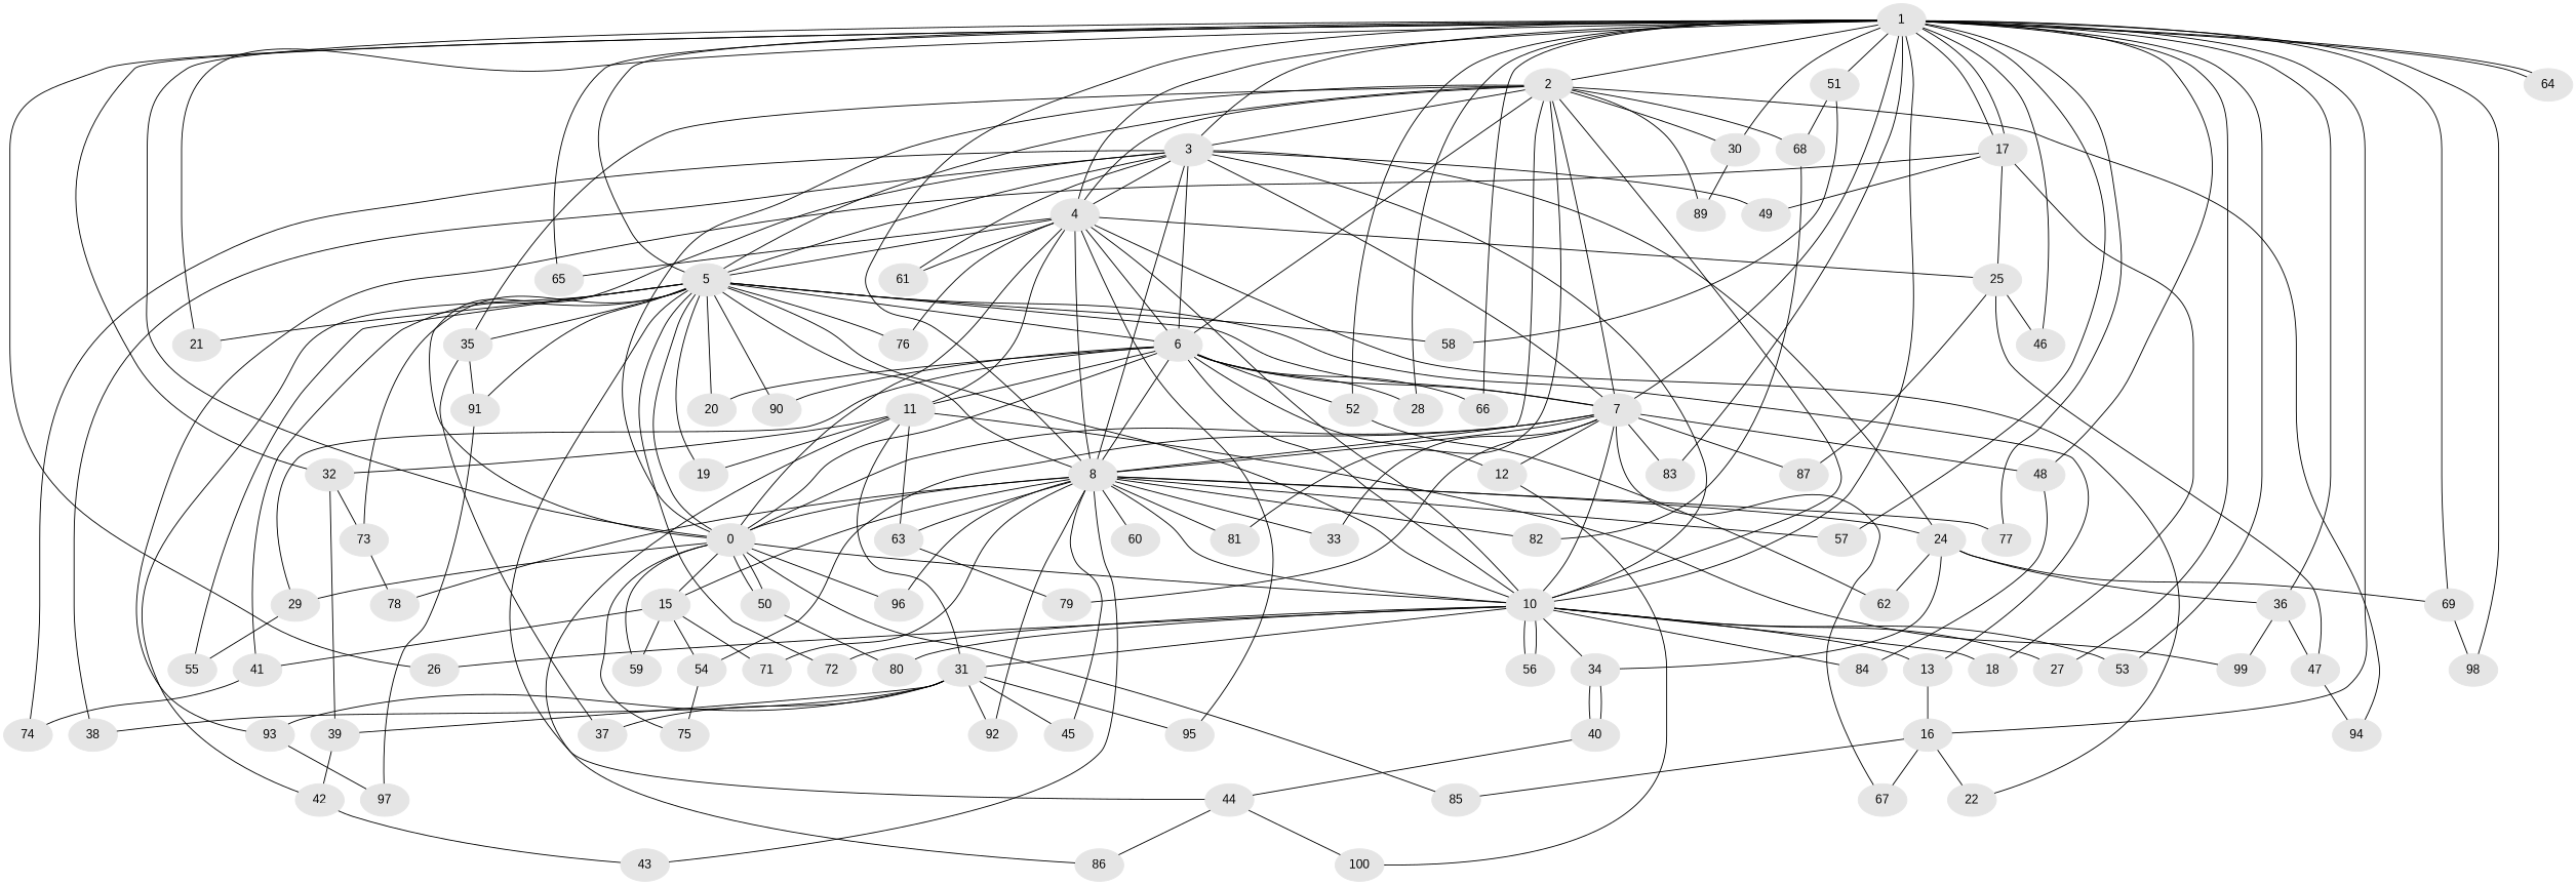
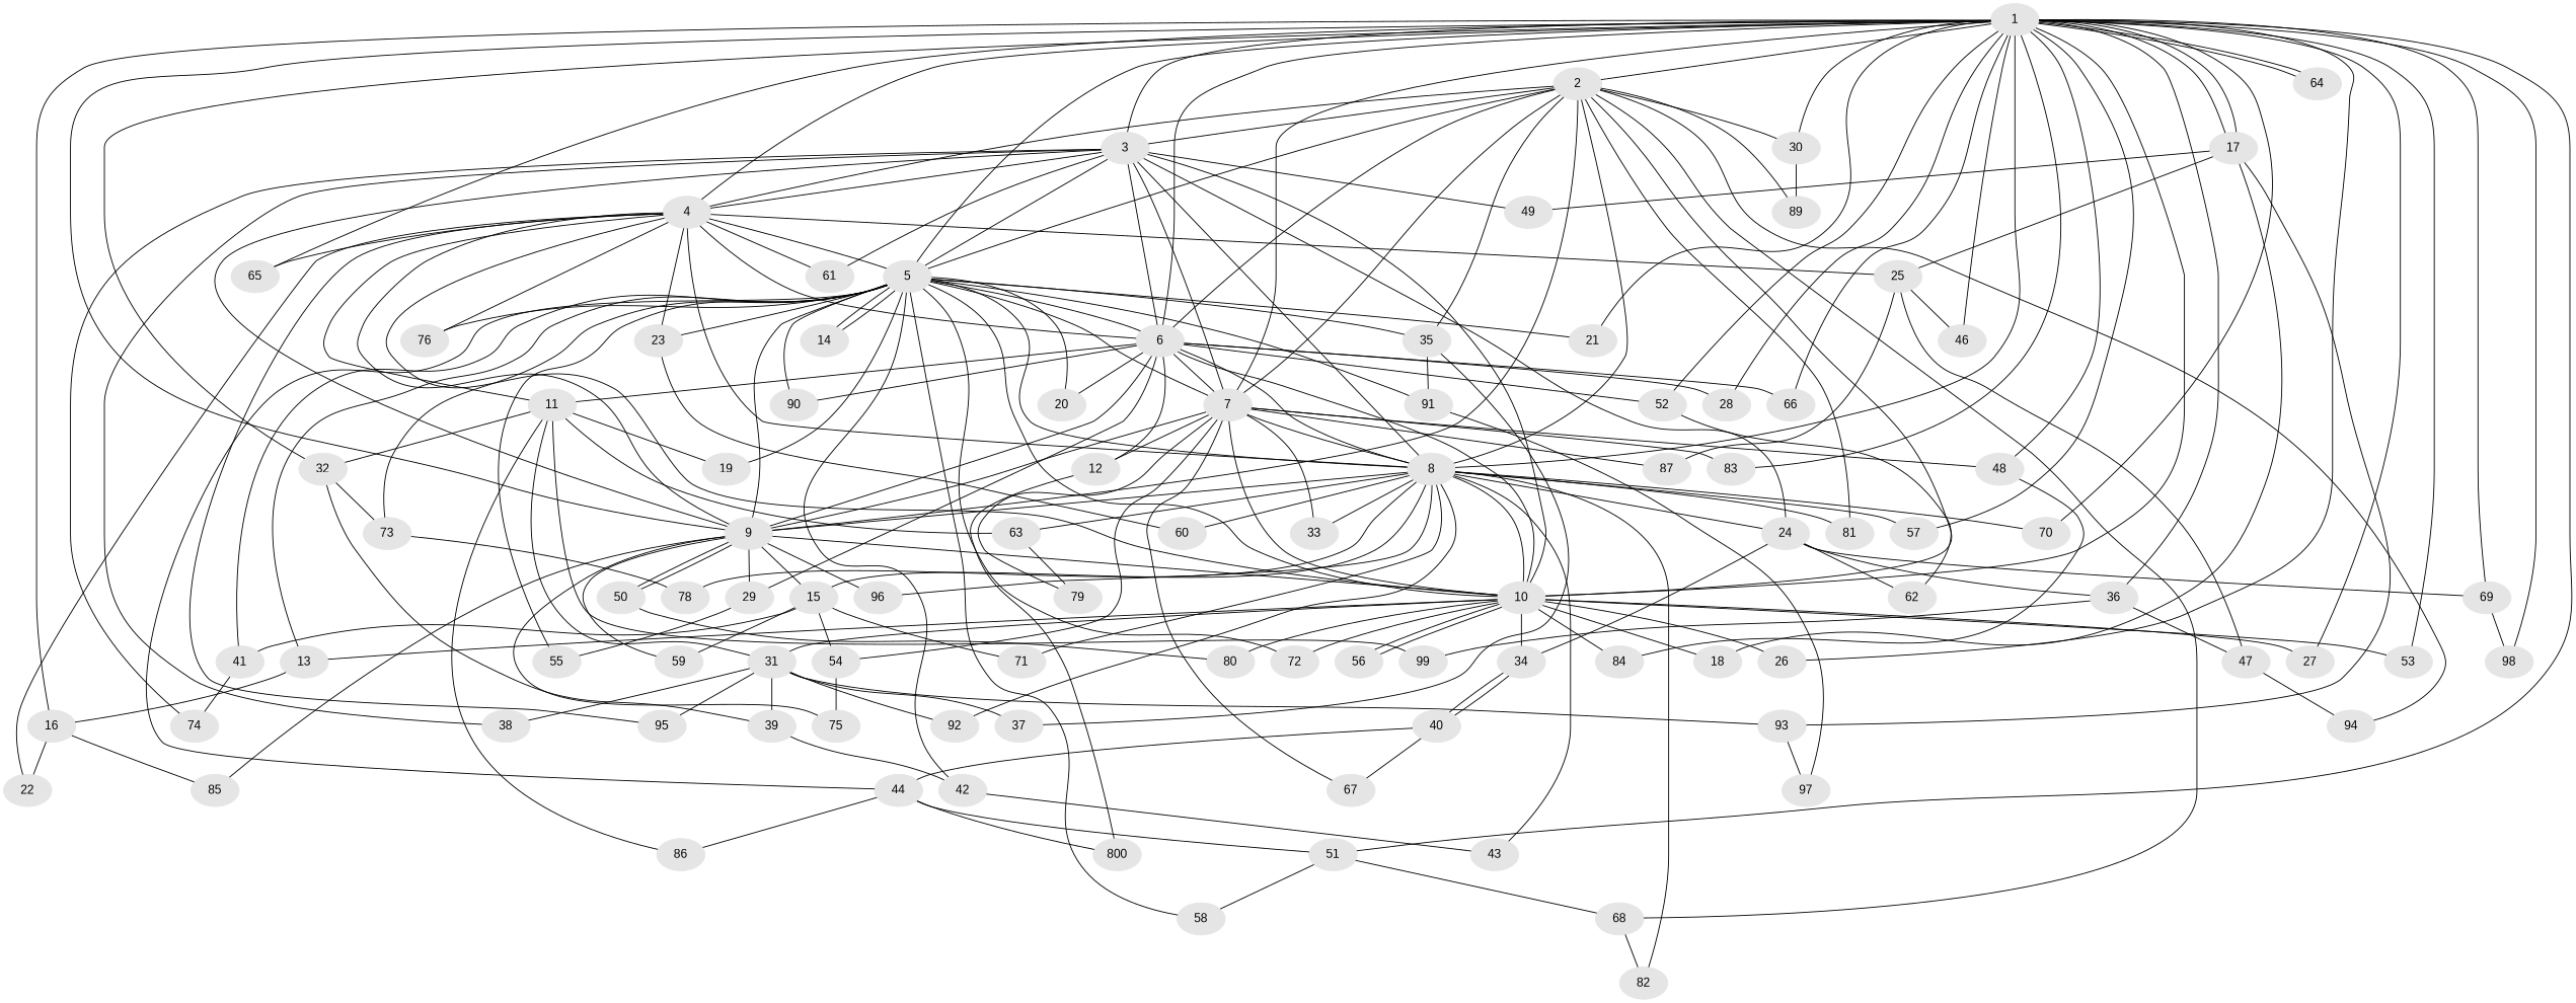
  graph {
    fontname="Liberation Sans"
    node [color=gray90 fontname="Liberation Sans" style=filled]
    edge [fontname="Liberation Sans"]
    1
    2
    3
    4
    5
    6
    7
    8
-   9 [label=0]
+   9
    10
    16
    17
    21
    26
    27
    28
    30
    32
    36
    46
    48
    51
    52
    53
    57
    64
    65
    66
    69
-   77
+   77 [label=70]
    83
    98
    35
    68
    81
    89
    94
    24
    38
    49
    61
    74
    11
    22
+   23
    25
    76
    95
    13
+   14
    19
    20
    41
    42
    44
    55
    58
    72
    73
    90
    91
    12
    29
    33
    54
    67
    79
    87
    15
    43
-   45
    60
    63
    71
    78
    82
    92
    96
    50
    59
    75
    85
    18
    31
    34
    56
    80
    84
    93
    39
    99
    47
    62
    37
    86
-   100
+   100 [label=800]
    97
    40
    1 -- 2
    1 -- 3
    1 -- 4
    1 -- 5
+   1 -- 6
    1 -- 7
    1 -- 8
    1 -- 9
    1 -- 10
    1 -- 16
    1 -- 17
    1 -- 17
    1 -- 21
    1 -- 26
    1 -- 27
    1 -- 28
    1 -- 30
    1 -- 32
    1 -- 36
    1 -- 46
    1 -- 48
    1 -- 51
    1 -- 52
    1 -- 53
    1 -- 57
    1 -- 64
    1 -- 64
    1 -- 65
    1 -- 66
    1 -- 69
    1 -- 77
    1 -- 83
    1 -- 98
    2 -- 3
    2 -- 4
    2 -- 5
    2 -- 6
    2 -- 7
    2 -- 8
    2 -- 9
    2 -- 10
    2 -- 30
    2 -- 35
    2 -- 68
    2 -- 81
    2 -- 89
    2 -- 94
    3 -- 4
    3 -- 5
    3 -- 6
    3 -- 7
    3 -- 8
    3 -- 9
    3 -- 10
    3 -- 24
    3 -- 38
    3 -- 49
    3 -- 61
    3 -- 74
    4 -- 5
    4 -- 6
    4 -- 8
    4 -- 9
    4 -- 10
    4 -- 65
    4 -- 61
    4 -- 11
    4 -- 22
+   4 -- 23
    4 -- 25
    4 -- 76
    4 -- 95
    5 -- 6
    5 -- 7
    5 -- 8
    5 -- 9
    5 -- 10
    5 -- 21
    5 -- 35
+   5 -- 23
    5 -- 76
    5 -- 13
+   5 -- 14
+   5 -- 14
    5 -- 19
    5 -- 20
    5 -- 41
    5 -- 42
    5 -- 44
    5 -- 55
    5 -- 58
    5 -- 72
    5 -- 73
    5 -- 90
    5 -- 91
    6 -- 7
    6 -- 8
    6 -- 9
    6 -- 10
    6 -- 28
    6 -- 52
    6 -- 66
    6 -- 11
    6 -- 20
    6 -- 90
    6 -- 12
    6 -- 29
    7 -- 8
    7 -- 9
    7 -- 10
    7 -- 48
    7 -- 83
    7 -- 12
    7 -- 33
    7 -- 54
    7 -- 67
    7 -- 79
    7 -- 87
    8 -- 9
    8 -- 10
    8 -- 57
    8 -- 77
    8 -- 81
    8 -- 24
    8 -- 33
    8 -- 15
    8 -- 43
-   8 -- 45
    8 -- 60
    8 -- 63
    8 -- 71
    8 -- 78
    8 -- 82
    8 -- 92
    8 -- 96
    9 -- 10
    9 -- 29
    9 -- 15
    9 -- 96
    9 -- 50
    9 -- 50
    9 -- 59
    9 -- 75
    9 -- 85
    10 -- 26
    10 -- 27
    10 -- 53
    10 -- 13
    10 -- 72
    10 -- 18
    10 -- 31
    10 -- 34
    10 -- 56
    10 -- 56
    10 -- 80
    10 -- 84
    16 -- 22
-   16 -- 67
+   40 -- 67
    16 -- 85
    17 -- 49
    17 -- 25
    17 -- 18
    17 -- 93
    30 -- 89
    32 -- 73
    32 -- 39
    36 -- 99
    36 -- 47
    48 -- 84
    51 -- 68
    51 -- 58
    52 -- 62
    69 -- 98
    35 -- 91
    35 -- 37
    68 -- 82
    24 -- 36
    24 -- 69
    24 -- 34
    24 -- 62
    11 -- 32
    11 -- 19
    11 -- 63
    11 -- 31
    11 -- 99
    11 -- 86
+   23 -- 60
    25 -- 46
    25 -- 87
    25 -- 47
    13 -- 16
    41 -- 74
    42 -- 43
+   44 -- 51
    44 -- 86
    44 -- 100
    73 -- 78
    91 -- 97
    12 -- 100
    29 -- 55
    54 -- 75
    15 -- 41
    15 -- 54
    15 -- 71
    15 -- 59
    63 -- 79
    50 -- 80
    31 -- 38
    31 -- 95
-   31 -- 45
    31 -- 92
    31 -- 93
    31 -- 39
    31 -- 37
    34 -- 40
    34 -- 40
    93 -- 97
    39 -- 42
    47 -- 94
    40 -- 44
  }
